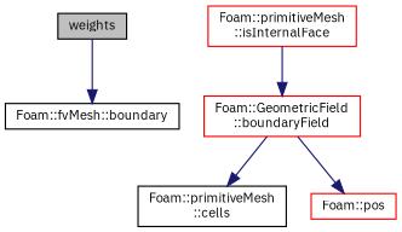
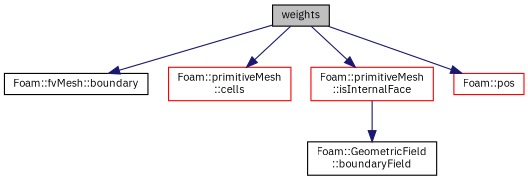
  digraph {
    fontname="IBM Plex Sans"
    rankdir=TB
    node [color=black fontname="IBM Plex Sans" fontsize=10 shape=record]
    edge [color=midnightblue fontname="IBM Plex Sans" fontsize=10 labelfontname=FreeSans labelfontsize=10 style=solid]
    n1 [fillcolor=grey75 fontcolor=black height=0.2 label=weights style=filled width=0.4]
    n2 [height=0.2 label="Foam::fvMesh::boundary" width=0.4]
-   n3 [height=0.2 label="Foam::primitiveMesh\l::cells" width=0.4]
+   n3 [color=red height=0.2 label="Foam::primitiveMesh\l::cells" width=0.4]
    n4 [color=red height=0.2 label="Foam::primitiveMesh\l::isInternalFace" width=0.4]
    n5 [color=red height=0.2 label="Foam::pos" width=0.4]
-   n6 [color=red height=0.2 label="Foam::GeometricField\l::boundaryField" width=0.4]
+   n6 [height=0.2 label="Foam::GeometricField\l::boundaryField" width=0.4]
    n1 -> n2
-   n6 -> n3
-   n6 -> n5
+   n1 -> n3
+   n1 -> n4
+   n1 -> n5
    n4 -> n6
  }
